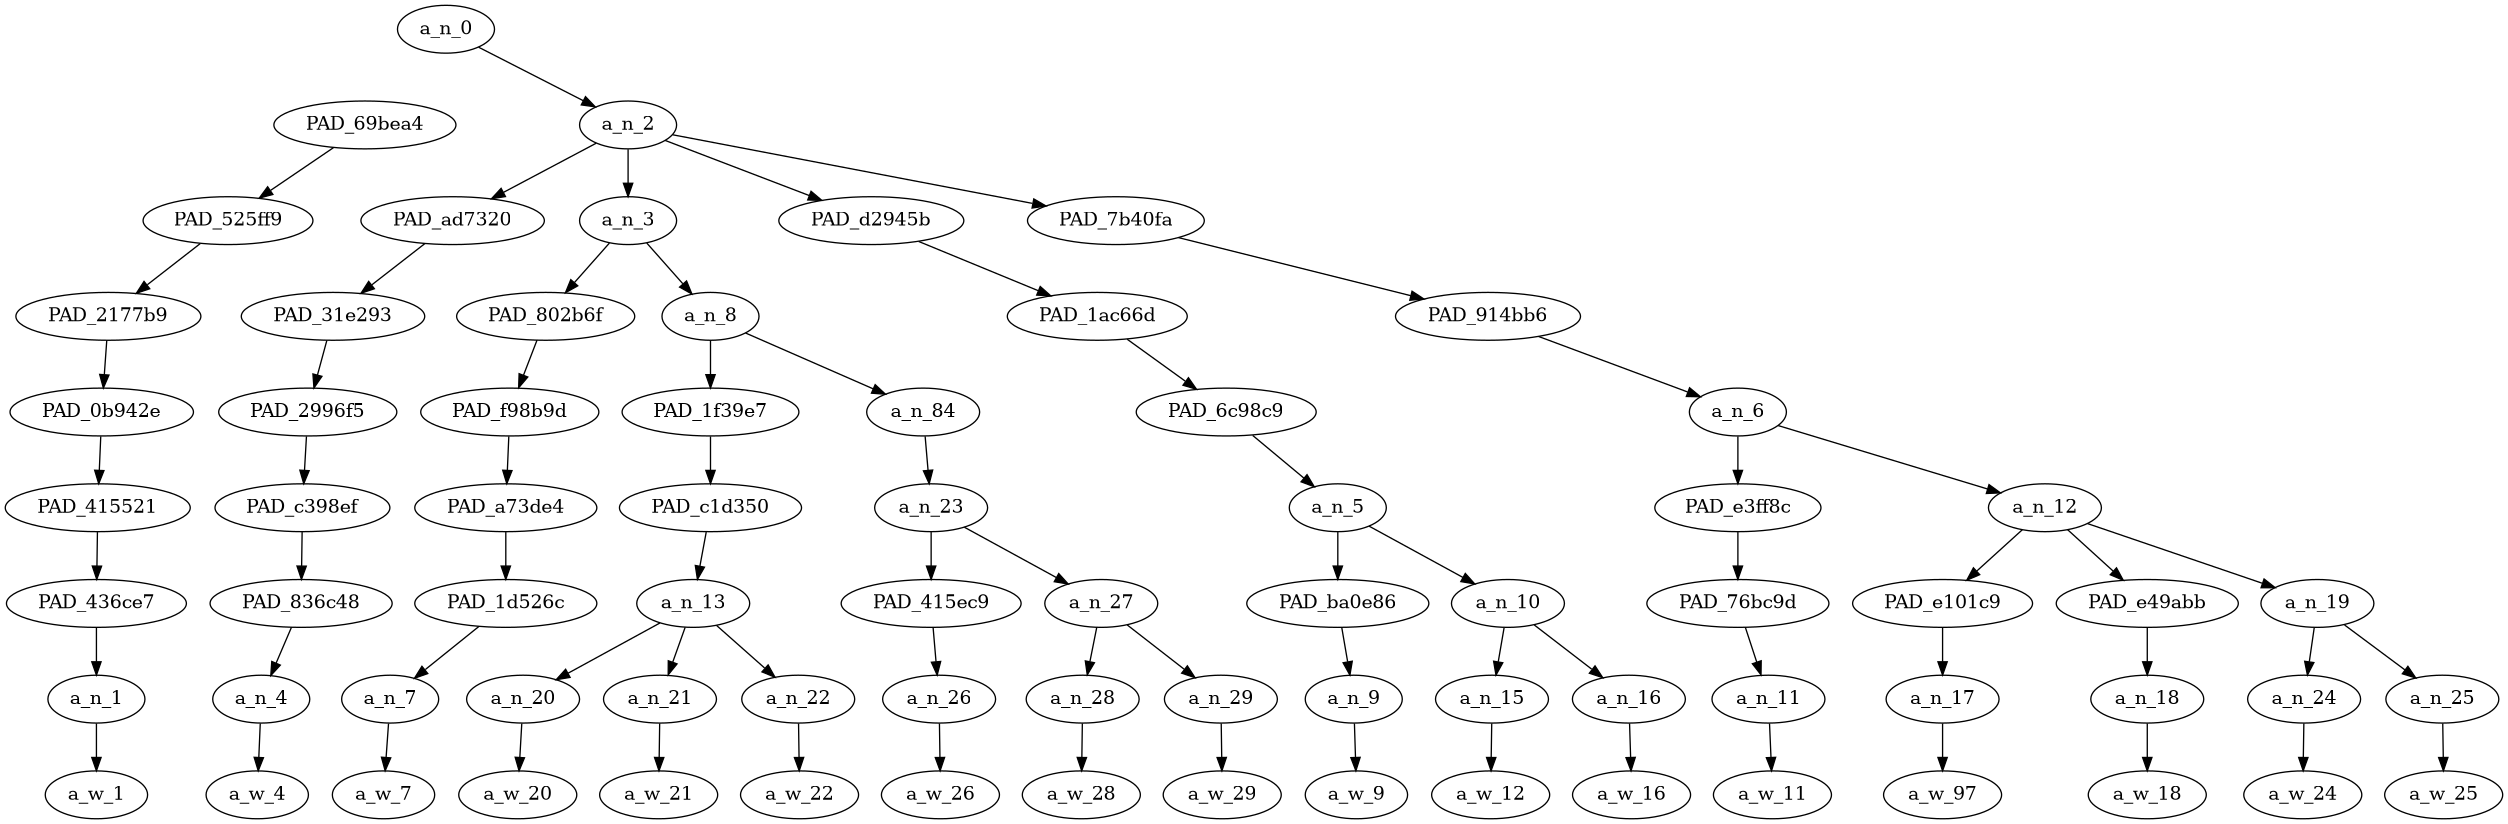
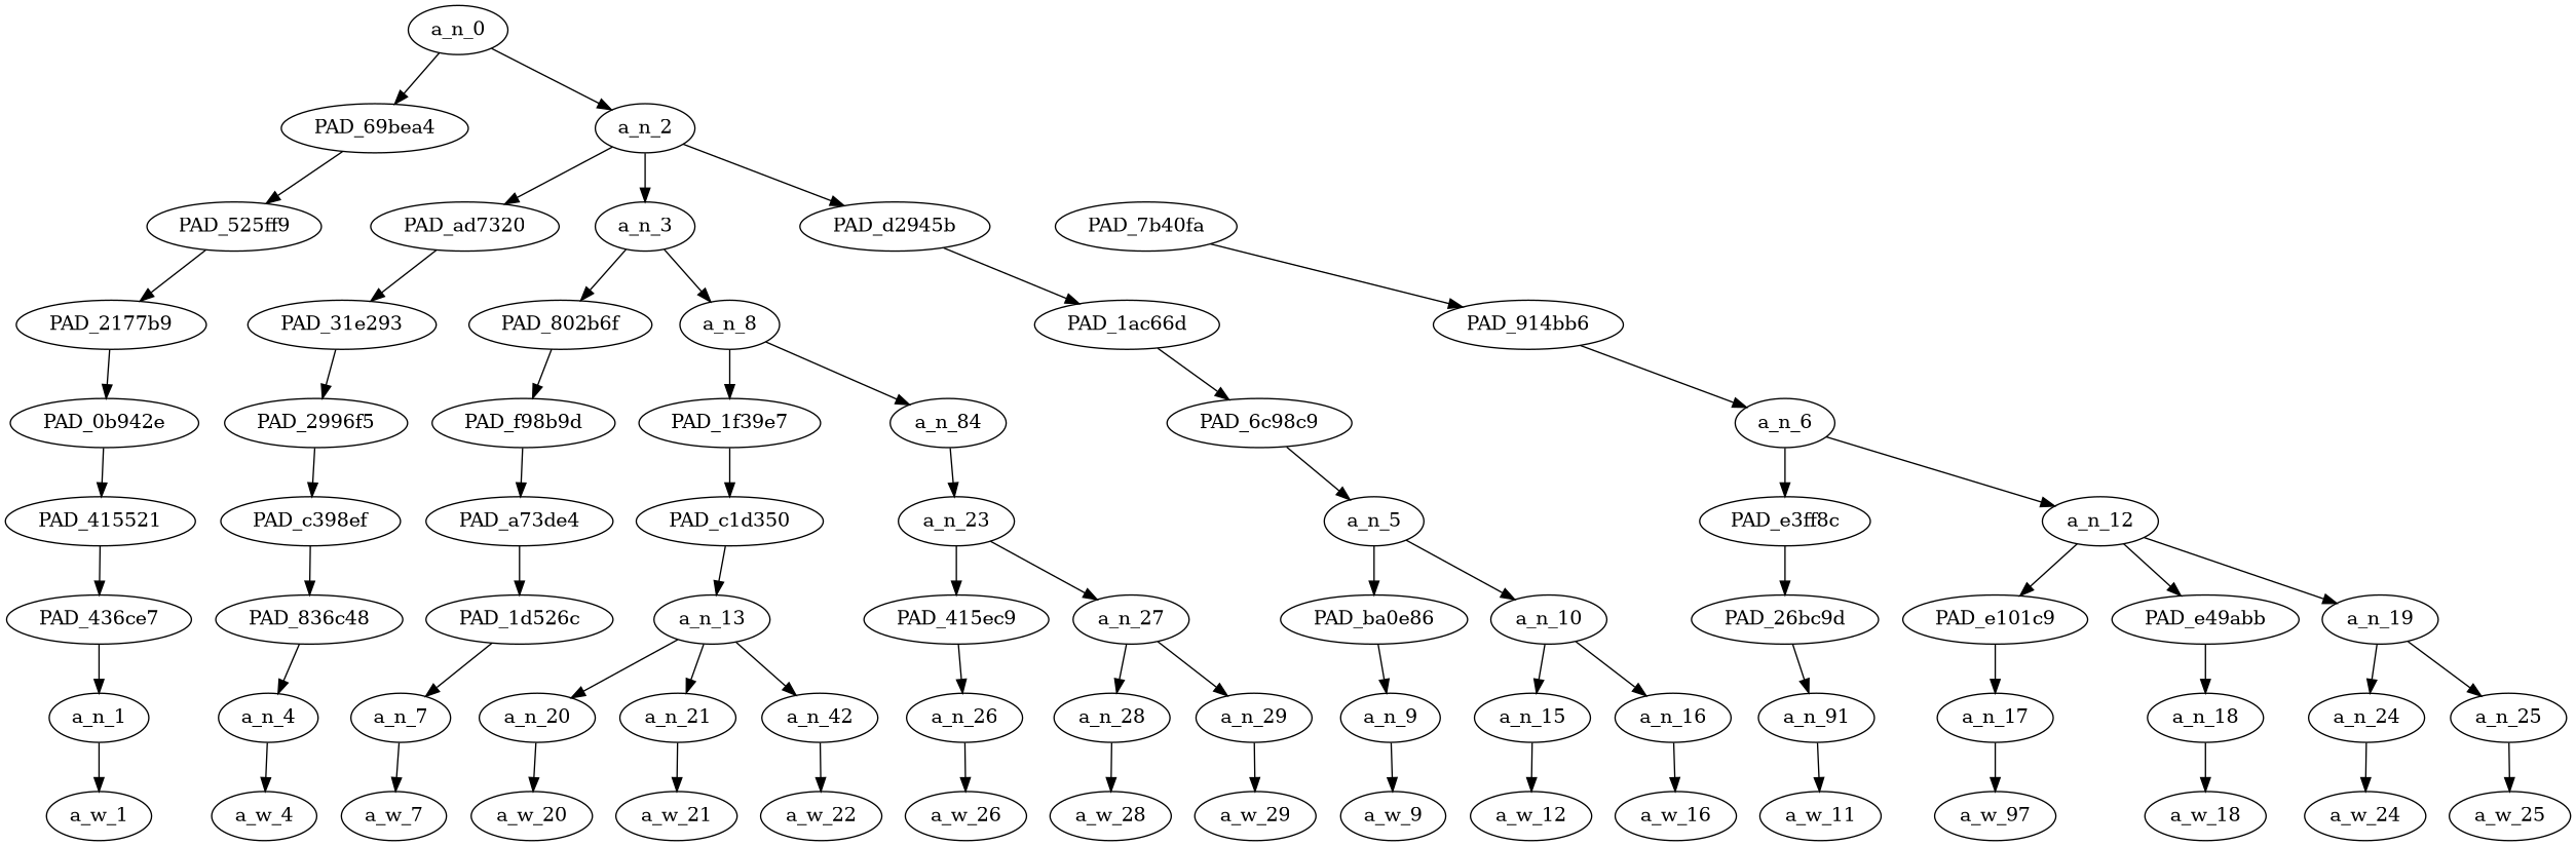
  strict digraph {
    node [div_dir=1 index=0 level=1 text_span="[0]" value=0.05935455]
    a_n_0 [level=8 text_span="[0, 1, 2, 3, 4, 5, 6, 7, 8, 9, 10, 11, 12, 13, 14, 15, 16]" value=1.00000000]
    PAD_69bea4 [level=7]
    a_n_2 [index=1 level=7 text_span="[1, 2, 3, 4, 5, 6, 7, 8, 9, 10, 11, 12, 13, 14, 15, 16]" value=0.93937959]
    PAD_525ff9 [level=6]
    PAD_ad7320 [index=2 level=6 text_span="[8]" value=0.03559515]
    a_n_3 [index=1 level=6 text_span="[1, 2, 3, 4, 5, 6, 7]" value=0.34686110]
    PAD_d2945b [index=3 level=6 text_span="[9, 10, 11]" value=0.27588595]
    PAD_7b40fa [index=4 level=6 text_span="[12, 13, 14, 15, 16]" value=0.27983767]
    PAD_2177b9 [level=5]
    PAD_31e293 [index=3 level=5 text_span="[8]" value=0.03559515]
    PAD_802b6f [index=1 level=5 text_span="[1]" value=0.04453143]
    a_n_8 [index=2 level=5 text_span="[2, 3, 4, 5, 6, 7]" value=0.30172518]
    PAD_1ac66d [index=4 level=5 text_span="[9, 10, 11]" value=0.27588595]
    PAD_914bb6 [index=5 level=5 text_span="[12, 13, 14, 15, 16]" value=0.27983767]
    PAD_0b942e [level=4]
    PAD_415521 [level=3]
    PAD_436ce7 [level=2]
    a_n_1
    a_w_1 [div_dir=0 level=0 value=how]
    PAD_2996f5 [index=4 level=4 text_span="[8]" value=0.03559515]
    PAD_f98b9d [index=1 level=4 text_span="[1]" value=0.04453143]
    PAD_1f39e7 [index=2 level=4 text_span="[2, 3, 4]" value=0.16412174]
    n23 [index=3 label=a_n_84 level=4 text_span="[5, 6, 7]" value=0.13697069]
    PAD_6c98c9 [index=5 level=4 text_span="[9, 10, 11]" value=0.27588595]
    a_n_6 [index=6 level=4 text_span="[12, 13, 14, 15, 16]" value=0.27983767]
    PAD_c398ef [index=4 level=3 text_span="[8]" value=0.03559515]
    PAD_836c48 [index=5 level=2 text_span="[8]" value=0.03559515]
    a_n_4 [index=8 text_span="[8]" value=0.03559515]
    a_w_4 [div_dir=0 index=8 level=0 text_span="[8]" value=and]
    PAD_a73de4 [index=1 level=3 text_span="[1]" value=0.04453143]
    PAD_c1d350 [index=2 level=3 text_span="[2, 3, 4]" value=0.16412174]
    a_n_23 [index=3 level=3 text_span="[5, 6, 7]" value=0.13645619]
    PAD_1d526c [index=1 level=2 text_span="[1]" value=0.04453143]
    a_n_7 [index=1 text_span="[1]" value=0.04453143]
    a_w_7 [div_dir=0 index=1 level=0 text_span="[1]" value=about]
    a_n_13 [index=2 level=2 text_span="[2, 3, 4]" value=0.16412174]
    PAD_415ec9 [index=3 level=2 text_span="[5]" value=0.04165744]
    a_n_27 [index=4 level=2 text_span="[6, 7]" value=0.09428424]
    a_n_20 [index=2 text_span="[2]" value=0.04497050]
    a_n_21 [index=3 text_span="[3]" value=0.06030080]
-   a_n_22 [index=4 text_span="[4]" value=0.05847003]
+   a_n_22 [index=4 text_span="[4]" value=0.05847003 label=a_n_42]
    a_w_20 [div_dir=0 index=2 level=0 text_span="[2]" value=a]
    a_w_21 [div_dir=0 index=3 level=0 text_span="[3]" value=white]
    a_w_22 [div_dir=0 index=4 level=0 text_span="[4]" value=farmer]
    a_n_26 [index=5 text_span="[5]" value=0.04165744]
    a_n_28 [index=6 text_span="[6]" value=0.04395932]
    a_n_29 [index=7 text_span="[7]" value=0.04999110]
    a_w_26 [div_dir=0 index=5 level=0 text_span="[5]" value=he]
    a_w_28 [div_dir=0 index=6 level=0 text_span="[6]" value=grows]
    a_w_29 [div_dir=0 index=7 level=0 text_span="[7]" value=corn]
    a_n_5 [index=5 level=3 text_span="[9, 10, 11]" value=0.27588595]
    PAD_ba0e86 [index=6 level=2 text_span="[9]" value=0.05867301]
    a_n_10 [index=7 level=2 text_span="[10, 11]" value=0.21634294]
    a_n_9 [index=9 text_span="[9]" value=0.05867301]
    a_n_15 [index=10 text_span="[10]" value=0.15865963]
    a_n_16 [index=11 text_span="[11]" value=0.05676037]
    a_w_9 [div_dir=0 index=9 level=0 text_span="[9]" value=kicks]
    n58 [div_dir=0 index=10 label=a_w_12 level=0 text_span="[10]" value=nigger]
    a_w_16 [div_dir=0 index=11 level=0 text_span="[11]" value=ass]
    PAD_e3ff8c [index=6 level=3 text_span="[12]" value=0.03388759]
    a_n_12 [index=7 level=3 text_span="[13, 14, 15, 16]" value=0.24533276]
-   PAD_76bc9d [index=8 level=2 text_span="[12]" value=0.03388759]
+   PAD_76bc9d [index=8 level=2 text_span="[12]" value=0.03388759 label=PAD_26bc9d]
    PAD_e101c9 [index=9 level=2 text_span="[13]" value=0.08957005]
    PAD_e49abb [index=10 level=2 text_span="[14]" value=0.03937114]
    a_n_19 [index=11 level=2 text_span="[15, 16]" value=0.11575787]
-   a_n_11 [index=12 text_span="[12]" value=0.03388759]
+   a_n_11 [index=12 text_span="[12]" value=0.03388759 label=a_n_91]
    a_n_17 [index=13 text_span="[13]" value=0.08957005]
    a_n_18 [index=14 text_span="[14]" value=0.03937114]
    a_n_24 [index=15 text_span="[15]" value=0.04929327]
    a_n_25 [index=16 text_span="[16]" value=0.06577884]
    a_w_11 [div_dir=0 index=12 level=0 text_span="[12]" value=he1]
    n72 [div_dir=0 index=13 label=a_w_97 level=0 text_span="[13]" value=cleans]
    a_w_18 [div_dir=0 index=14 level=0 text_span="[14]" value=up]
    a_w_24 [div_dir=0 index=15 level=0 text_span="[15]" value=south]
    a_w_25 [div_dir=0 index=16 level=0 text_span="[16]" value=africa]
+   a_n_0 -> PAD_69bea4
    a_n_0 -> a_n_2
    PAD_69bea4 -> PAD_525ff9
    a_n_2 -> PAD_ad7320
    a_n_2 -> a_n_3
    a_n_2 -> PAD_d2945b
-   a_n_2 -> PAD_7b40fa
    PAD_525ff9 -> PAD_2177b9
    PAD_ad7320 -> PAD_31e293
    a_n_3 -> PAD_802b6f
    a_n_3 -> a_n_8
    PAD_d2945b -> PAD_1ac66d
    PAD_7b40fa -> PAD_914bb6
    PAD_2177b9 -> PAD_0b942e
    PAD_31e293 -> PAD_2996f5
    PAD_802b6f -> PAD_f98b9d
    a_n_8 -> PAD_1f39e7
    a_n_8 -> n23
    PAD_1ac66d -> PAD_6c98c9
    PAD_914bb6 -> a_n_6
    PAD_0b942e -> PAD_415521
    PAD_415521 -> PAD_436ce7
    PAD_436ce7 -> a_n_1
    a_n_1 -> a_w_1
    PAD_2996f5 -> PAD_c398ef
    PAD_f98b9d -> PAD_a73de4
    PAD_1f39e7 -> PAD_c1d350
    n23 -> a_n_23
    PAD_6c98c9 -> a_n_5
    a_n_6 -> PAD_e3ff8c
    a_n_6 -> a_n_12
    PAD_c398ef -> PAD_836c48
    PAD_836c48 -> a_n_4
    a_n_4 -> a_w_4
    PAD_a73de4 -> PAD_1d526c
    PAD_c1d350 -> a_n_13
    a_n_23 -> PAD_415ec9
    a_n_23 -> a_n_27
    PAD_1d526c -> a_n_7
    a_n_7 -> a_w_7
    a_n_13 -> a_n_20
    a_n_13 -> a_n_21
    a_n_13 -> a_n_22
    PAD_415ec9 -> a_n_26
    a_n_27 -> a_n_28
    a_n_27 -> a_n_29
    a_n_20 -> a_w_20
    a_n_21 -> a_w_21
    a_n_22 -> a_w_22
    a_n_26 -> a_w_26
    a_n_28 -> a_w_28
    a_n_29 -> a_w_29
    a_n_5 -> PAD_ba0e86
    a_n_5 -> a_n_10
    PAD_ba0e86 -> a_n_9
    a_n_10 -> a_n_15
    a_n_10 -> a_n_16
    a_n_9 -> a_w_9
    a_n_15 -> n58
    a_n_16 -> a_w_16
    PAD_e3ff8c -> PAD_76bc9d
    a_n_12 -> PAD_e101c9
    a_n_12 -> PAD_e49abb
    a_n_12 -> a_n_19
    PAD_76bc9d -> a_n_11
    PAD_e101c9 -> a_n_17
    PAD_e49abb -> a_n_18
    a_n_19 -> a_n_24
    a_n_19 -> a_n_25
    a_n_11 -> a_w_11
    a_n_17 -> n72
    a_n_18 -> a_w_18
    a_n_24 -> a_w_24
    a_n_25 -> a_w_25
  }
